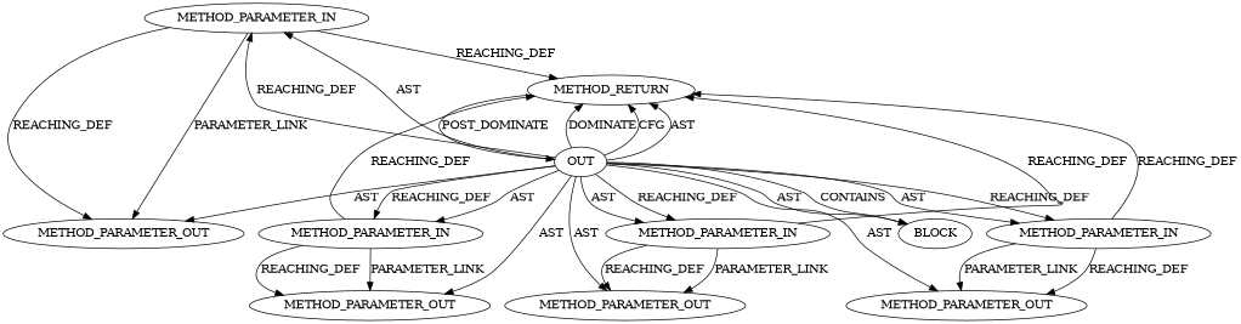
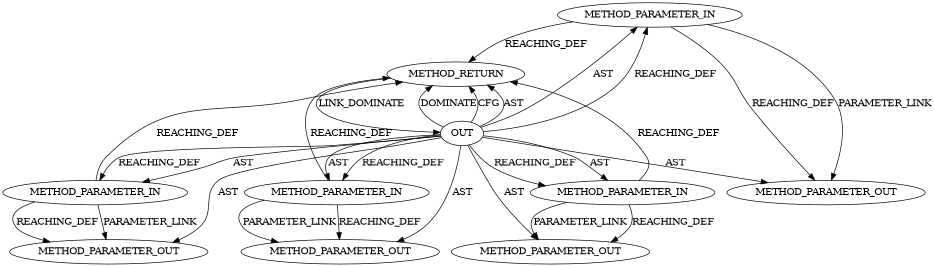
  digraph {
    node [CODE=p1 EVALUATION_STRATEGY=BY_VALUE IS_VARIADIC=false ORDER=1 TYPE_FULL_NAME=ANY]
    n1 [INDEX=1 NAME=p1 label=METHOD_PARAMETER_IN]
    n2 [CODE=RET ORDER=2 label=METHOD_RETURN IS_VARIADIC=""]
    n3 [INDEX=1 NAME=p1 label=METHOD_PARAMETER_OUT]
    n4 [AST_PARENT_FULL_NAME="<global>" AST_PARENT_TYPE=NAMESPACE_BLOCK CODE="<empty>" FILENAME="<empty>" FULL_NAME=ssl_parse_serverhello_use_srtp_ext IS_EXTERNAL=true NAME=ssl_parse_serverhello_use_srtp_ext ORDER=0 label=OUT EVALUATION_STRATEGY="" IS_VARIADIC="" TYPE_FULL_NAME=""]
    n5 [CODE=p2 INDEX=2 NAME=p2 ORDER=2 label=METHOD_PARAMETER_OUT]
    n6 [CODE=p4 INDEX=4 NAME=p4 ORDER=4 label=METHOD_PARAMETER_OUT]
    n7 [CODE=p2 INDEX=2 NAME=p2 ORDER=2 label=METHOD_PARAMETER_IN]
    n8 [CODE=p3 INDEX=3 NAME=p3 ORDER=3 label=METHOD_PARAMETER_OUT]
    n9 [CODE=p4 INDEX=4 NAME=p4 ORDER=4 label=METHOD_PARAMETER_IN]
-   n10 [ARGUMENT_INDEX=1 CODE="<empty>" label=BLOCK EVALUATION_STRATEGY="" IS_VARIADIC=""]
    n11 [CODE=p3 INDEX=3 NAME=p3 ORDER=3 label=METHOD_PARAMETER_IN]
    n1 -> n2 [VARIABLE=p1 label=REACHING_DEF]
    n1 -> n3 [VARIABLE=p1 label=REACHING_DEF]
    n1 -> n3 [label=PARAMETER_LINK]
-   n2 -> n4 [label=POST_DOMINATE]
+   n2 -> n4 [label=LINK_DOMINATE]
    n4 -> n1 [label=AST]
    n4 -> n1 [label=REACHING_DEF]
    n4 -> n2 [label=DOMINATE]
    n4 -> n2 [label=CFG]
    n4 -> n2 [label=AST]
    n4 -> n3 [label=AST]
    n4 -> n5 [label=AST]
    n4 -> n6 [label=AST]
    n4 -> n7 [label=REACHING_DEF]
    n4 -> n7 [label=AST]
    n4 -> n8 [label=AST]
    n4 -> n9 [label=REACHING_DEF]
    n4 -> n9 [label=AST]
-   n4 -> n10 [label=AST]
-   n4 -> n10 [label=CONTAINS]
    n4 -> n11 [label=REACHING_DEF]
    n4 -> n11 [label=AST]
    n7 -> n2 [VARIABLE=p2 label=REACHING_DEF]
    n7 -> n5 [VARIABLE=p2 label=REACHING_DEF]
    n7 -> n5 [label=PARAMETER_LINK]
    n9 -> n2 [VARIABLE=p4 label=REACHING_DEF]
    n9 -> n6 [label=PARAMETER_LINK]
    n9 -> n6 [VARIABLE=p4 label=REACHING_DEF]
    n11 -> n2 [VARIABLE=p3 label=REACHING_DEF]
    n11 -> n8 [VARIABLE=p3 label=REACHING_DEF]
    n11 -> n8 [label=PARAMETER_LINK]
  }
